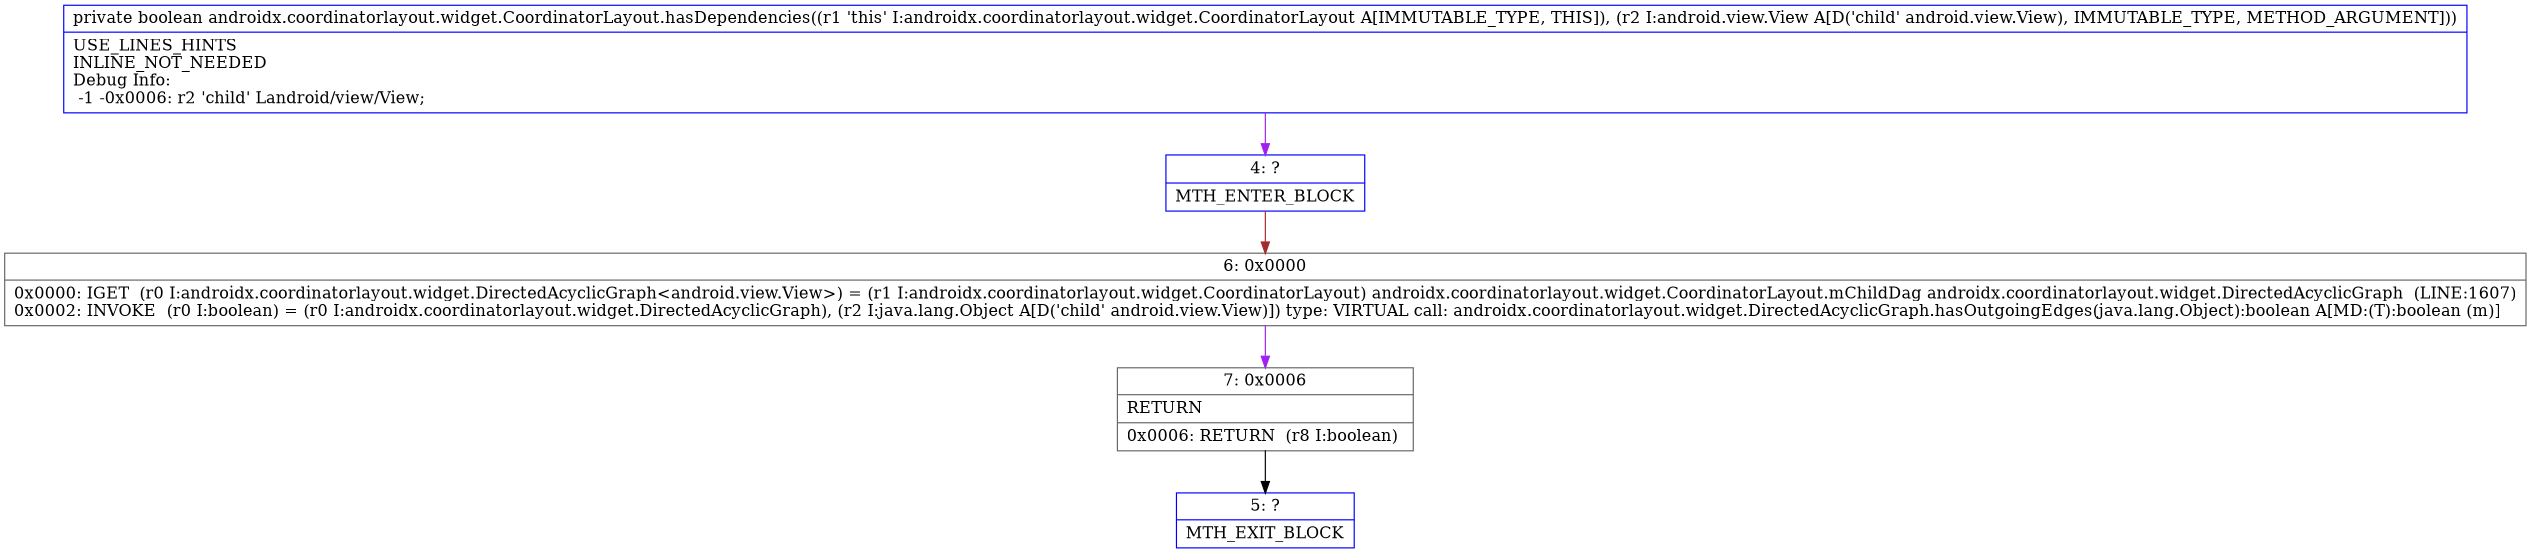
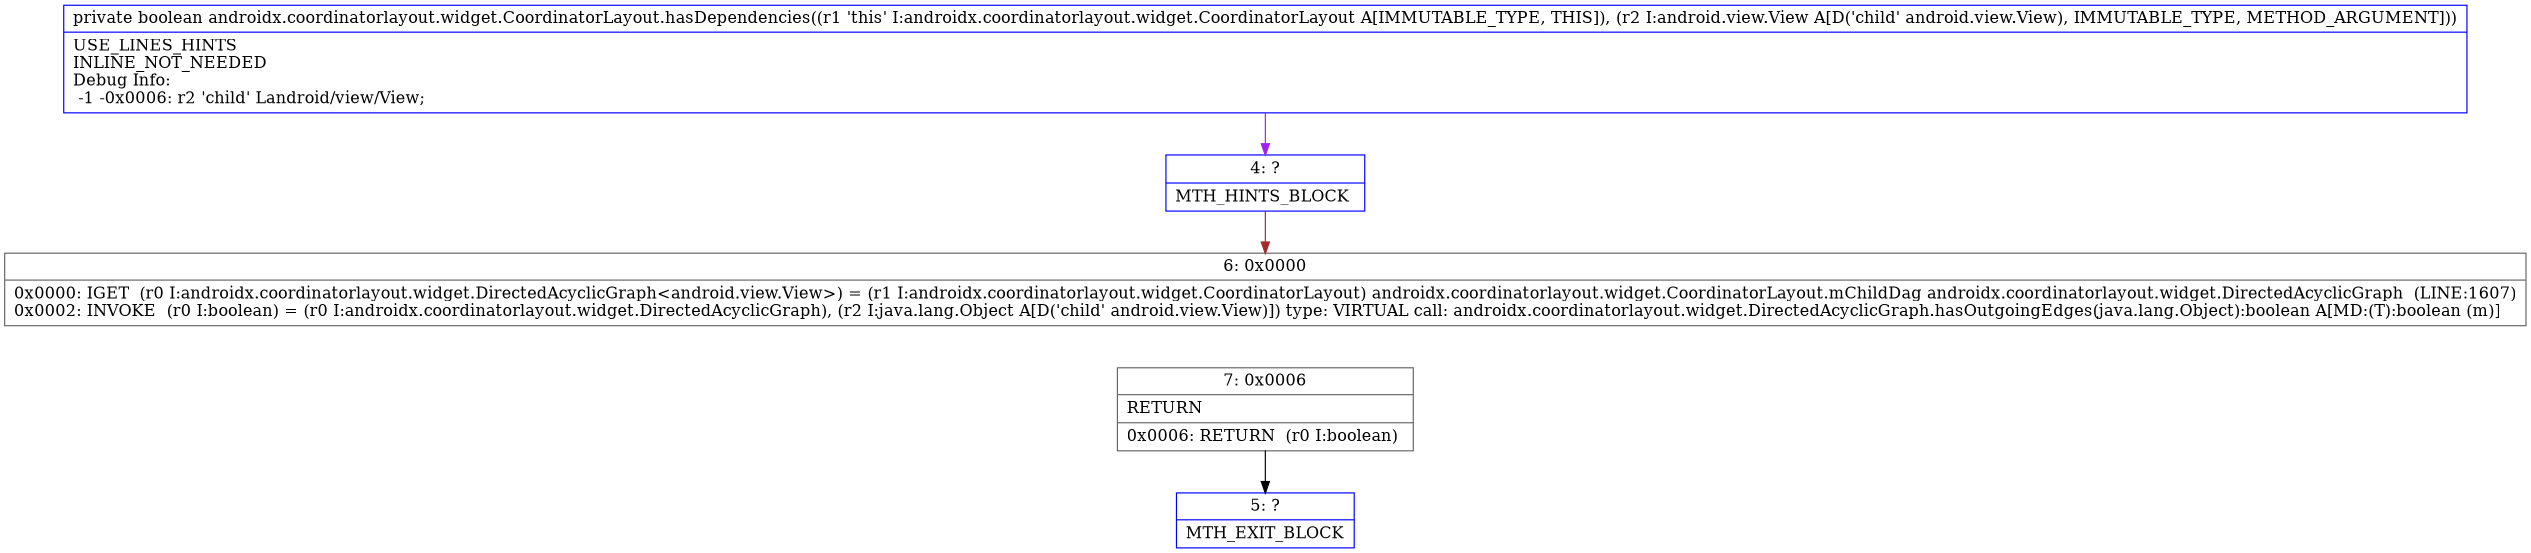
  digraph {
    node [color=blue shape=record]
    edge [color=purple]
-   n1 [label="{4\:\ ?|MTH_ENTER_BLOCK\l}"]
+   n1 [label="{4\:\ ?|MTH_HINTS_BLOCK\l}"]
    n2 [color=gray40 label="{6\:\ 0x0000|0x0000: IGET  (r0 I:androidx.coordinatorlayout.widget.DirectedAcyclicGraph\<android.view.View\>) = (r1 I:androidx.coordinatorlayout.widget.CoordinatorLayout) androidx.coordinatorlayout.widget.CoordinatorLayout.mChildDag androidx.coordinatorlayout.widget.DirectedAcyclicGraph  (LINE:1607)\l0x0002: INVOKE  (r0 I:boolean) = (r0 I:androidx.coordinatorlayout.widget.DirectedAcyclicGraph), (r2 I:java.lang.Object A[D('child' android.view.View)]) type: VIRTUAL call: androidx.coordinatorlayout.widget.DirectedAcyclicGraph.hasOutgoingEdges(java.lang.Object):boolean A[MD:(T):boolean (m)]\l}"]
-   n3 [color=gray40 label="{7\:\ 0x0006|RETURN\l|0x0006: RETURN  (r8 I:boolean) \l}"]
+   n3 [color=gray40 label="{7\:\ 0x0006|RETURN\l|0x0006: RETURN  (r0 I:boolean) \l}"]
    n4 [label="{5\:\ ?|MTH_EXIT_BLOCK\l}"]
    n5 [label="{private boolean androidx.coordinatorlayout.widget.CoordinatorLayout.hasDependencies((r1 'this' I:androidx.coordinatorlayout.widget.CoordinatorLayout A[IMMUTABLE_TYPE, THIS]), (r2 I:android.view.View A[D('child' android.view.View), IMMUTABLE_TYPE, METHOD_ARGUMENT]))  | USE_LINES_HINTS\lINLINE_NOT_NEEDED\lDebug Info:\l  \-1 \-0x0006: r2 'child' Landroid\/view\/View;\l}"]
    n1 -> n2 [color=brown]
-   n2 -> n3
    n3 -> n4 [color=black]
    n5 -> n1
  }
